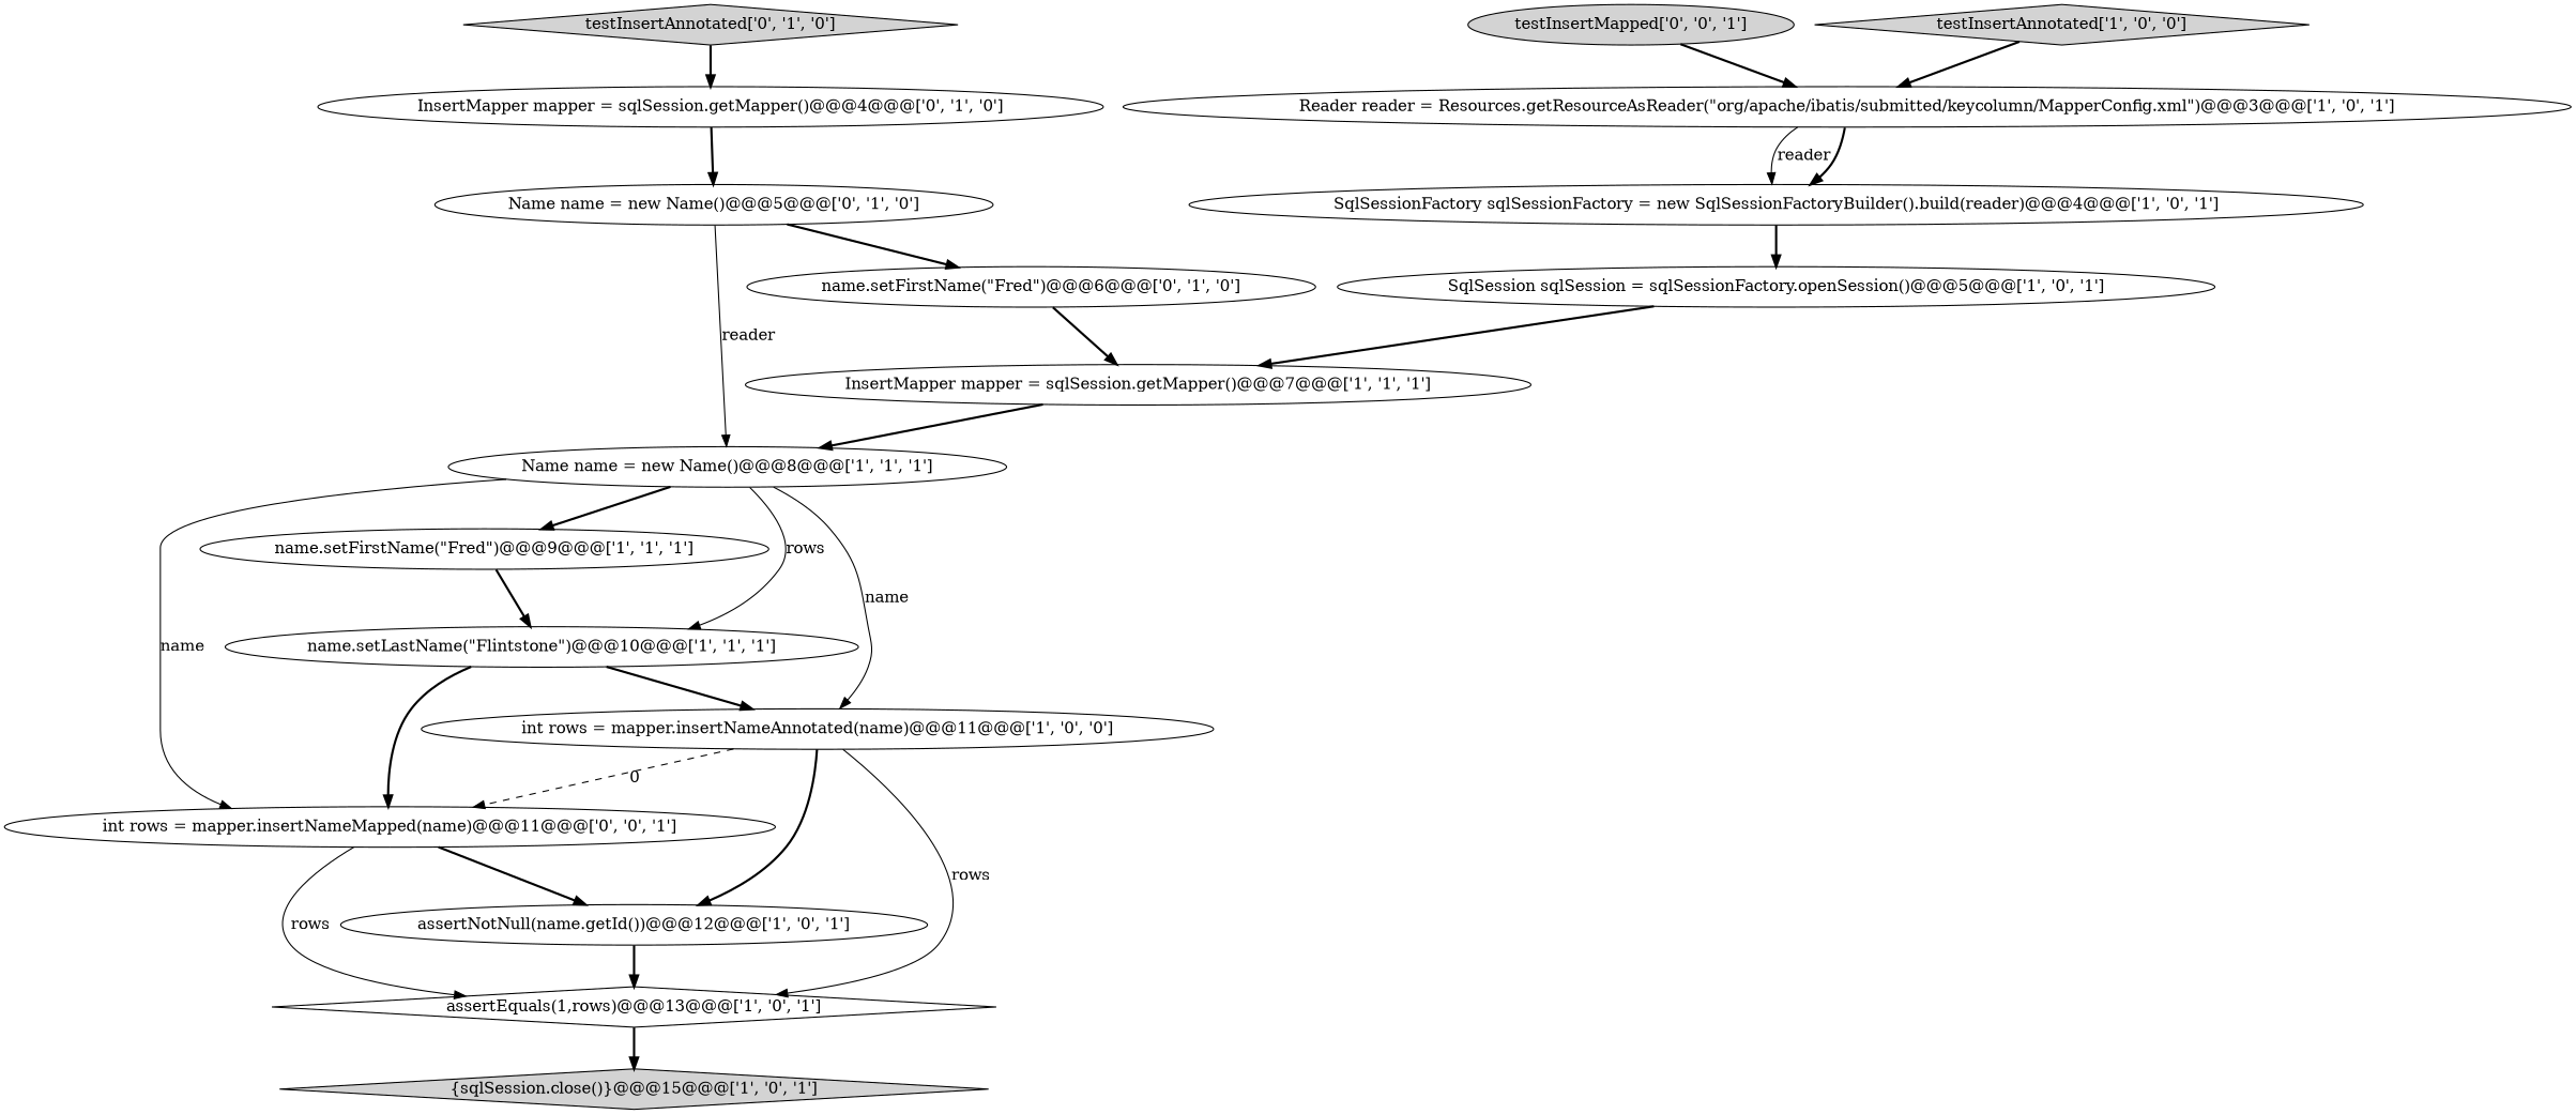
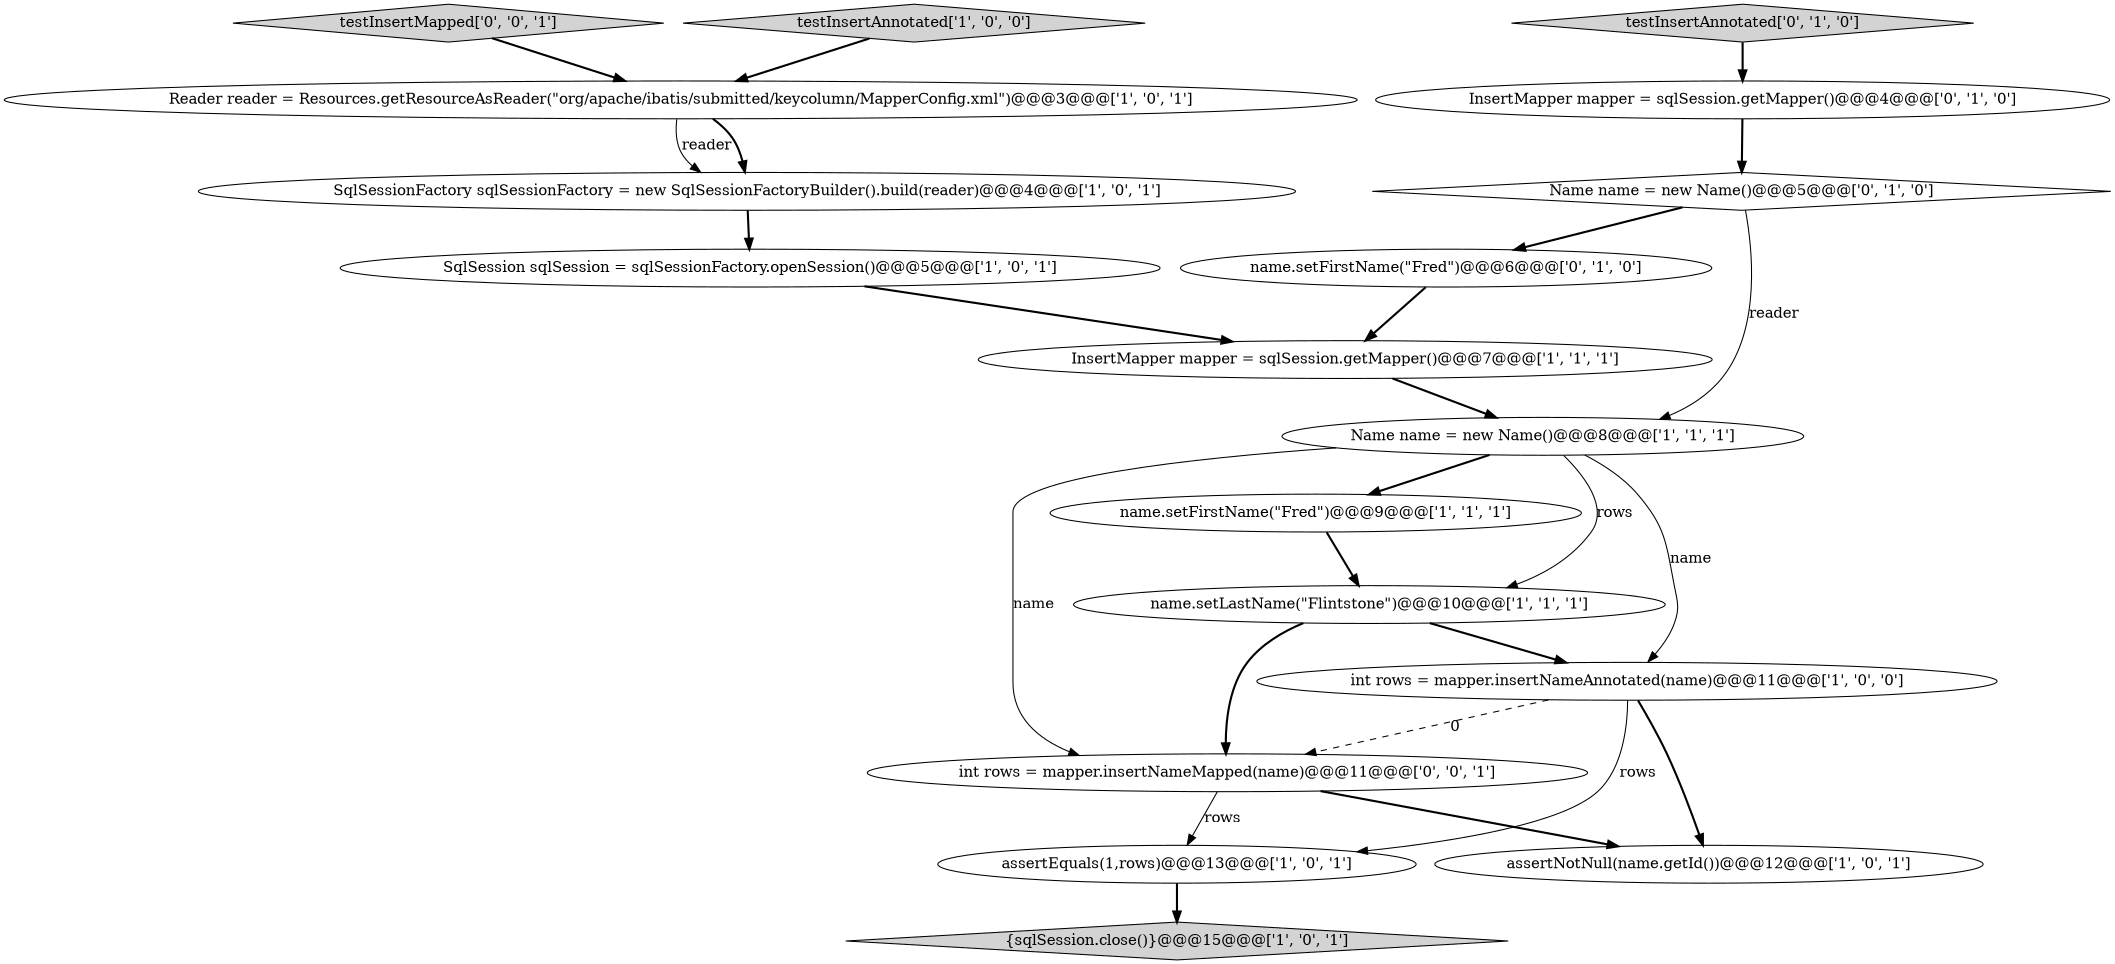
  digraph {
    node [fillcolor=white shape=ellipse style=filled]
    edge [style=bold]
    n1 [label="SqlSessionFactory sqlSessionFactory = new SqlSessionFactoryBuilder().build(reader)@@@4@@@['1', '0', '1']"]
    n2 [label="SqlSession sqlSession = sqlSessionFactory.openSession()@@@5@@@['1', '0', '1']"]
    n3 [label="InsertMapper mapper = sqlSession.getMapper()@@@7@@@['1', '1', '1']"]
    n4 [label="name.setFirstName(\"Fred\")@@@6@@@['0', '1', '0']"]
    n5 [label="Name name = new Name()@@@8@@@['1', '1', '1']"]
    n6 [fillcolor=lightgray label="testInsertAnnotated['1', '0', '0']" shape=diamond]
    n7 [label="Reader reader = Resources.getResourceAsReader(\"org/apache/ibatis/submitted/keycolumn/MapperConfig.xml\")@@@3@@@['1', '0', '1']"]
-   n8 [label="assertEquals(1,rows)@@@13@@@['1', '0', '1']" shape=diamond]
+   n8 [label="assertEquals(1,rows)@@@13@@@['1', '0', '1']"]
    n9 [fillcolor=lightgray label="{sqlSession.close()}@@@15@@@['1', '0', '1']" shape=diamond]
    n10 [label="assertNotNull(name.getId())@@@12@@@['1', '0', '1']"]
    n11 [label="int rows = mapper.insertNameAnnotated(name)@@@11@@@['1', '0', '0']"]
    n12 [label="int rows = mapper.insertNameMapped(name)@@@11@@@['0', '0', '1']"]
-   n13 [fillcolor=lightgray label="testInsertMapped['0', '0', '1']"]
+   n13 [fillcolor=lightgray label="testInsertMapped['0', '0', '1']" shape=diamond]
    n14 [fillcolor=lightgray label="testInsertAnnotated['0', '1', '0']" shape=diamond]
    n15 [label="InsertMapper mapper = sqlSession.getMapper()@@@4@@@['0', '1', '0']"]
-   n16 [label="Name name = new Name()@@@5@@@['0', '1', '0']"]
+   n16 [label="Name name = new Name()@@@5@@@['0', '1', '0']" shape=diamond]
    n17 [label="name.setLastName(\"Flintstone\")@@@10@@@['1', '1', '1']"]
    n18 [label="name.setFirstName(\"Fred\")@@@9@@@['1', '1', '1']"]
    n1 -> n2
    n2 -> n3
    n3 -> n5
    n4 -> n3
    n5 -> n11 [label=name style=solid]
    n5 -> n12 [label=name style=solid]
    n5 -> n17 [label=rows style=solid]
    n5 -> n18
    n6 -> n7
    n7 -> n1 [label=reader style=solid]
    n7 -> n1
    n8 -> n9
-   n10 -> n8
    n11 -> n8 [label=rows style=solid]
    n11 -> n10
    n11 -> n12 [label=0 style=dashed]
    n12 -> n8 [label=rows style=solid]
    n12 -> n10
    n13 -> n7
    n14 -> n15
    n15 -> n16
    n16 -> n4
    n16 -> n5 [label=reader style=solid]
    n17 -> n11
    n17 -> n12
    n18 -> n17
  }
